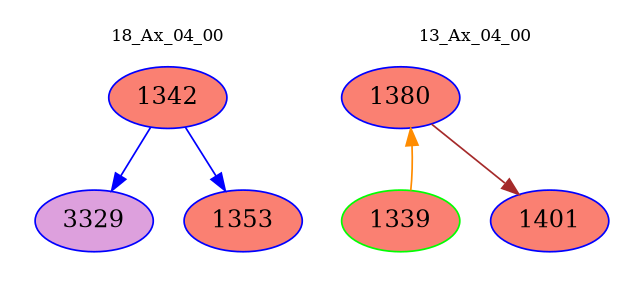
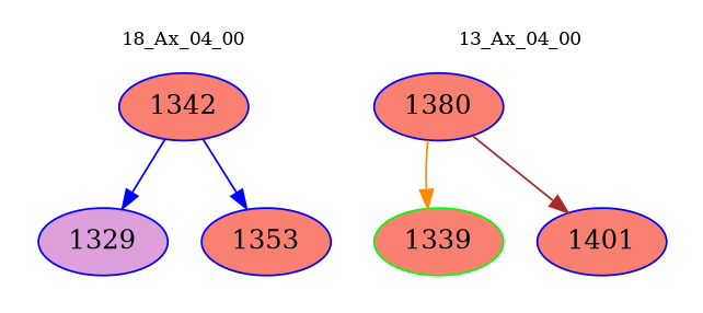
  digraph {
    node [color=blue fillcolor=salmon style=filled]
    edge [color=blue]
    n1 [label=1342]
-   n2 [fillcolor=plum label=3329]
+   n2 [fillcolor=plum label=1329]
    n3 [label=1353]
    n4 [label=1380]
    n5 [color=green label=1339]
    n6 [label=1401]
    subgraph cluster_1 {
      color=white
      fontsize=10
      label="18_Ax_04_00"
      n1
      n2
      n3
    }
    subgraph cluster_2 {
      color=white
      fontsize=10
      label="13_Ax_04_00"
      n4
      n5
      n6
    }
    n1 -> n2
    n1 -> n3
-   n5 -> n4 [color=darkorange]
+   n4 -> n5 [color=darkorange]
    n4 -> n6 [color=brown]
  }
